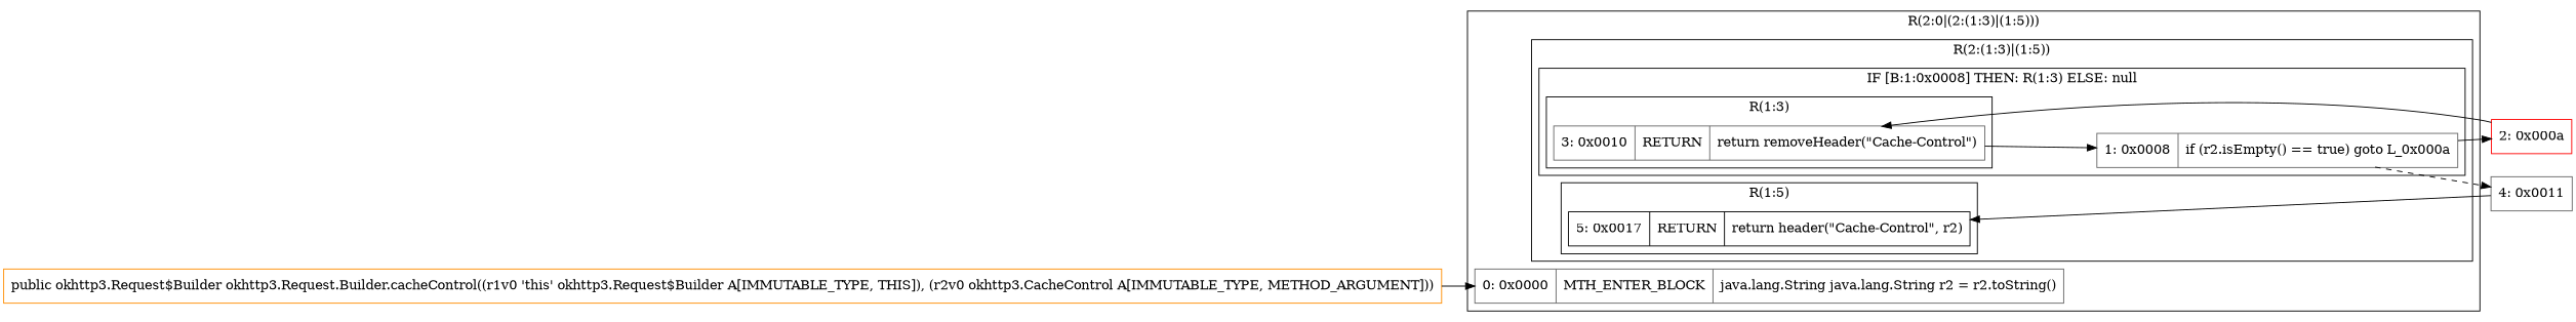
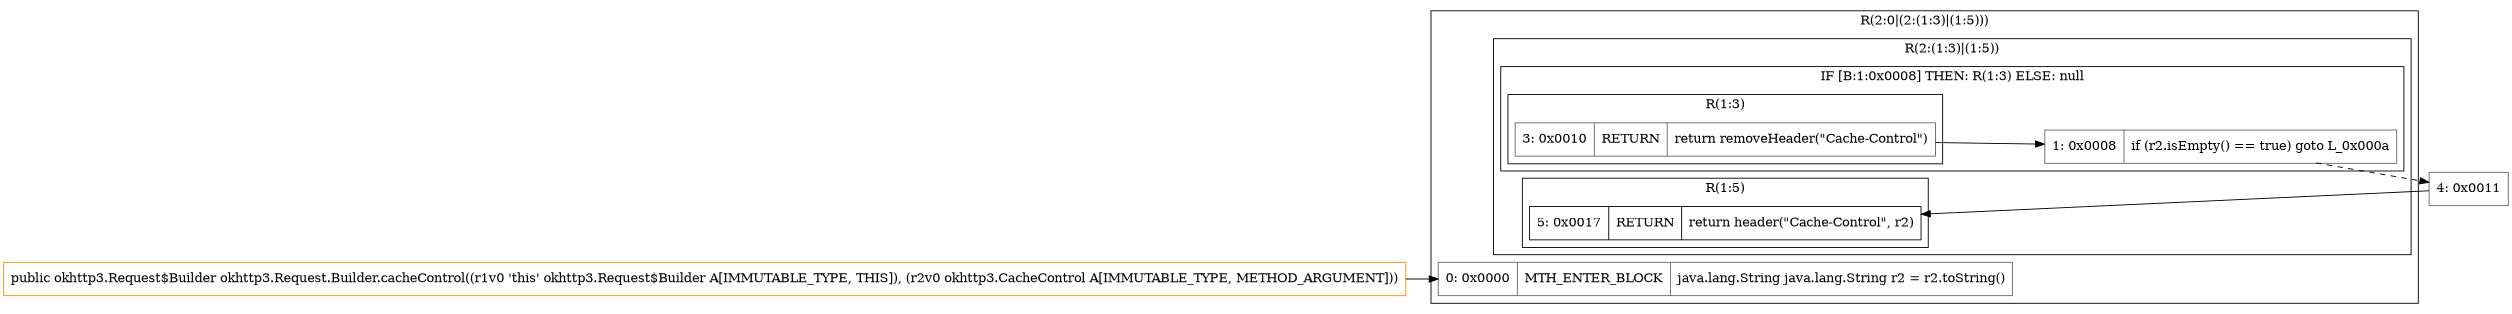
  digraph {
    rankdir=LR
    node [color=gray40 shape=record]
    n1 [label="{3\:\ 0x0010|RETURN\l|return removeHeader(\"Cache\-Control\")\l}"]
    n2 [label="{1\:\ 0x0008|if (r2.isEmpty() == true) goto L_0x000a\l}"]
    n3 [color=black label="{5\:\ 0x0017|RETURN\l|return header(\"Cache\-Control\", r2)\l}"]
    n4 [label="{0\:\ 0x0000|MTH_ENTER_BLOCK\l|java.lang.String java.lang.String r2 = r2.toString()\l}"]
-   n5 [color=red label="{2\:\ 0x000a}"]
    n6 [label="{4\:\ 0x0011}"]
    n7 [color=darkorange label="{public okhttp3.Request$Builder okhttp3.Request.Builder.cacheControl((r1v0 'this' okhttp3.Request$Builder A[IMMUTABLE_TYPE, THIS]), (r2v0 okhttp3.CacheControl A[IMMUTABLE_TYPE, METHOD_ARGUMENT])) }"]
    subgraph cluster_1 {
      label="R(2:0|(2:(1:3)|(1:5)))"
      n4
      subgraph cluster_2 {
        label="R(2:(1:3)|(1:5))"
        subgraph cluster_3 {
          label="IF [B:1:0x0008] THEN: R(1:3) ELSE: null"
          n2
          subgraph cluster_4 {
            label="R(1:3)"
            n1
          }
        }
        subgraph cluster_5 {
          label="R(1:5)"
          n3
        }
      }
    }
    n1 -> n2
-   n2 -> n5
    n2 -> n6 [style=dashed]
-   n5 -> n1
    n6 -> n3
    n7 -> n4
  }
